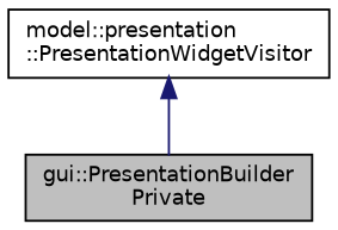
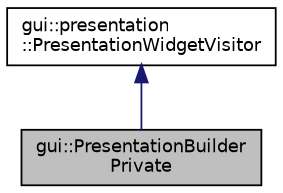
  digraph {
    node [color=black fontname=Helvetica fontsize=10 shape=record style=filled]
    n1 [fillcolor=grey75 fontcolor=black height=0.2 label="gui::PresentationBuilder\lPrivate" width=0.4]
-   n2 [fillcolor=white height=0.2 label="model::presentation\l::PresentationWidgetVisitor" width=0.4]
+   n2 [fillcolor=white height=0.2 label="gui::presentation\l::PresentationWidgetVisitor" width=0.4]
    n2 -> n1 [color=midnightblue dir=back fontname=Helvetica fontsize=10 labelfontname=Helvetica labelfontsize=10 style=solid]
  }
